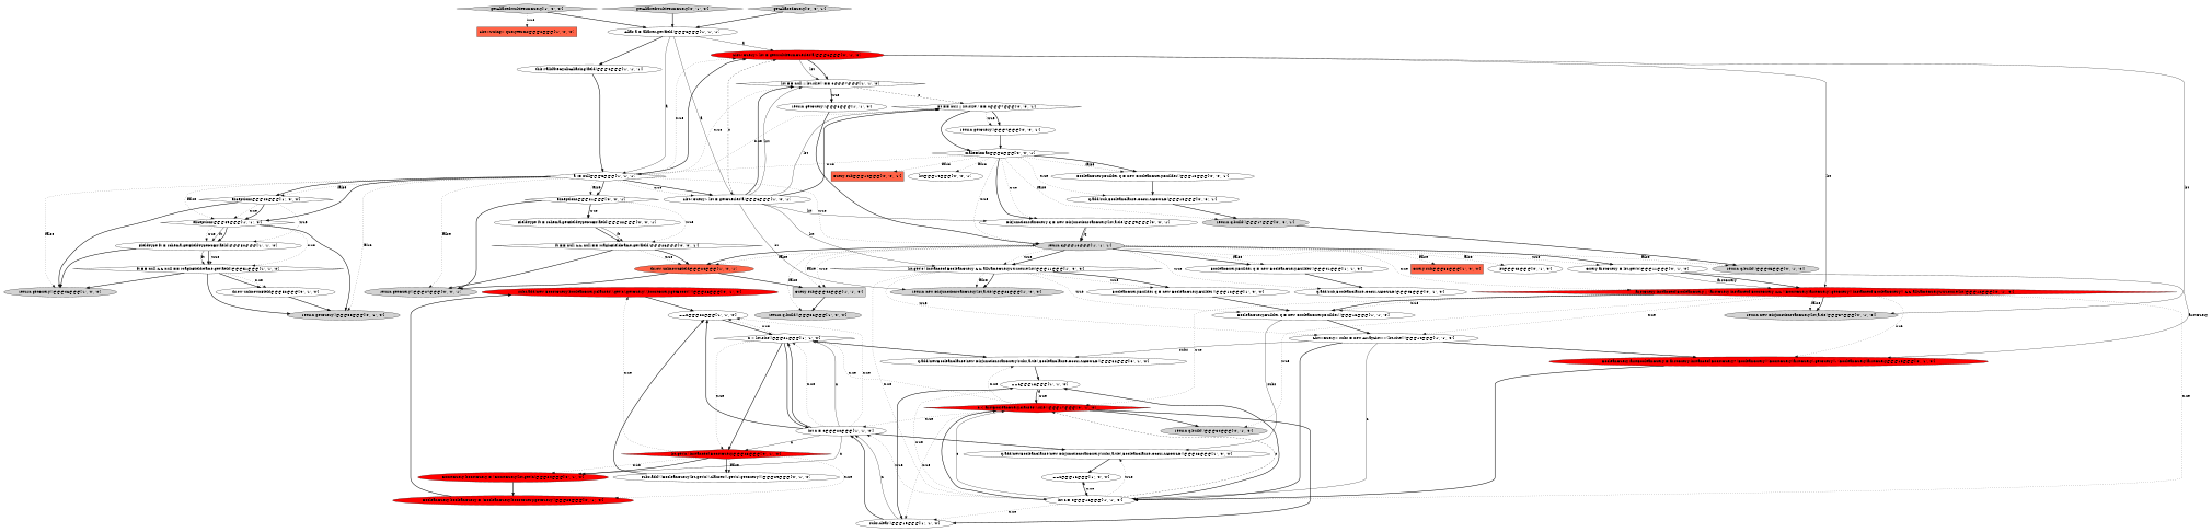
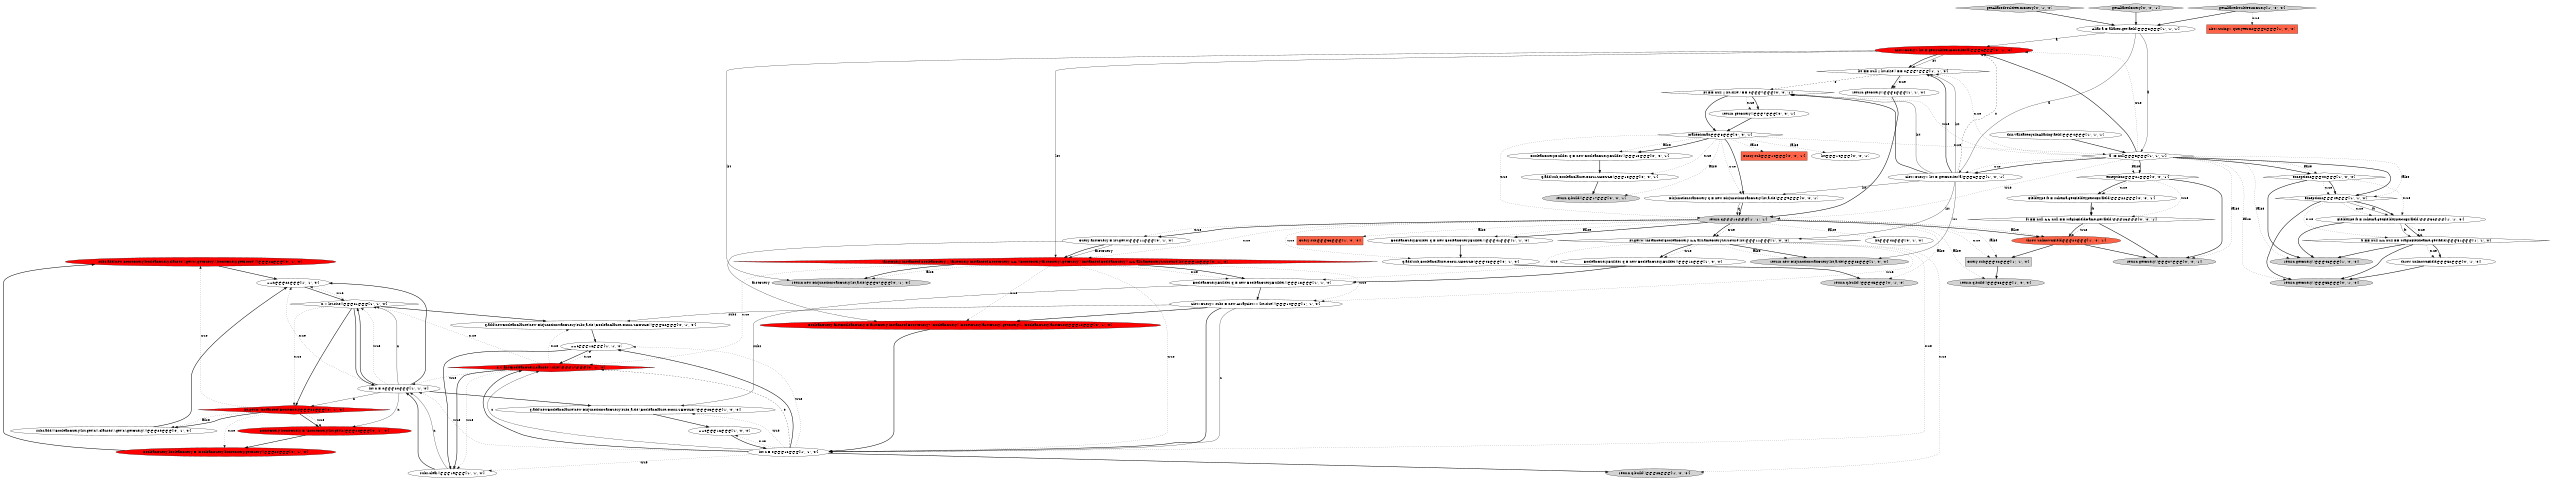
  digraph {
    node [fillcolor=white shape=ellipse style=filled]
    edge [style=bold]
    n1 [fillcolor=red label="subs.add(new BoostQuery(booleanQuery.clauses().get(c).getQuery(),boostQuery.getBoost()))@@@26@@@['0', '1', '0']"]
    n2 [label="++n@@@22@@@['1', '1', '0']"]
    n3 [label="n < lst.size()@@@21@@@['1', '1', '0']" shape=diamond]
    n4 [label="q.add(newBooleanClause(new DisjunctionMaxQuery(subs,a.tie),BooleanClause.Occur.SHOULD))@@@32@@@['0', '1', '0']"]
    n5 [label="++c@@@18@@@['1', '1', '0']"]
    n6 [fillcolor=red label="c < firstBooleanQuery.clauses().size()@@@17@@@['0', '1', '0']" shape=diamond]
    n7 [label="subs.clear()@@@19@@@['1', '1', '0']"]
-   n8 [fillcolor=lightgray label="return q.build()@@@34@@@['0', '1', '0']"]
    n9 [label="int n = 0@@@20@@@['1', '1', '0']"]
    n10 [label="q.add(newBooleanClause(new DisjunctionMaxQuery(subs,a.tie),BooleanClause.Occur.SHOULD))@@@23@@@['1', '0', '0']"]
    n11 [fillcolor=red label="BoostQuery boostQuery = (BoostQuery)lst.get(n)@@@24@@@['0', '1', '0']"]
    n12 [fillcolor=red label="lst.get(n) instanceof BoostQuery@@@23@@@['0', '1', '0']" shape=diamond]
    n13 [fillcolor=lightgray label="return q@@@10@@@['1', '1', '1']"]
    n14 [label="lst.get(0) instanceof BooleanQuery && allSameQueryStructure(lst)@@@11@@@['1', '0', '0']" shape=diamond]
    n15 [label="Query firstQuery = lst.get(0)@@@11@@@['0', '1', '0']"]
    n16 [label="BooleanQuery.Builder q = new BooleanQuery.Builder()@@@41@@@['1', '1', '0']"]
    n17 [fillcolor=red label="(firstQuery instanceof BooleanQuery || (firstQuery instanceof BoostQuery && ((BoostQuery)firstQuery).getQuery() instanceof BooleanQuery)) && allSameQueryStructure(lst)@@@12@@@['0', '1', '0']" shape=diamond]
    n18 [fillcolor=lightgray label="Query sub@@@42@@@['1', '1', '0']" shape=box]
    n19 [label="q.add(sub,BooleanClause.Occur.SHOULD)@@@43@@@['0', '1', '0']"]
    n20 [fillcolor=tomato label="Query sub@@@33@@@['1', '0', '0']" shape=box]
    n21 [fillcolor=tomato label="throw unknownField@@@24@@@['1', '0', '1']"]
    n22 [fillcolor=lightgray label="return q.build()@@@45@@@['0', '1', '0']"]
    n23 [fillcolor=lightgray label="return q.build()@@@36@@@['1', '0', '0']"]
    n24 [label="lst@@@42@@@['0', '1', '0']"]
    n25 [label="BooleanQuery.Builder q = new BooleanQuery.Builder()@@@13@@@['1', '1', '0']"]
    n26 [label="BooleanQuery.Builder q = new BooleanQuery.Builder()@@@12@@@['1', '0', '0']"]
    n27 [fillcolor=lightgray label="return new DisjunctionMaxQuery(lst,a.tie)@@@28@@@['1', '0', '0']"]
    n28 [label="List<Query> subs = new ArrayList<>(lst.size())@@@14@@@['1', '1', '0']"]
    n29 [label="int c = 0@@@16@@@['1', '1', '0']"]
+   n30 [fillcolor=lightgray label="return q.build()@@@25@@@['1', '0', '0']"]
    n31 [fillcolor=red label="BooleanQuery firstBooleanQuery = firstQuery instanceof BoostQuery? (BooleanQuery)((BoostQuery)firstQuery).getQuery(): (BooleanQuery)firstQuery@@@15@@@['0', '1', '0']"]
    n32 [fillcolor=lightgray label="return new DisjunctionMaxQuery(lst,a.tie)@@@37@@@['0', '1', '0']"]
    n33 [fillcolor=lightgray label="return getQuery()@@@27@@@['0', '0', '1']"]
    n34 [label="++c@@@16@@@['1', '0', '0']"]
    n35 [label="exceptions@@@40@@@['1', '0', '0']" shape=diamond]
    n36 [fillcolor=lightgray label="return getQuery()@@@46@@@['1', '0', '0']"]
    n37 [label="FieldType ft = schema.getFieldTypeNoEx(field)@@@50@@@['1', '1', '0']"]
    n38 [label="exceptions@@@49@@@['1', '1', '0']" shape=diamond]
    n39 [label="ft == null && null == MagicFieldName.get(field)@@@51@@@['1', '1', '0']" shape=diamond]
    n40 [fillcolor=lightgray label="return getQuery()@@@55@@@['0', '1', '0']"]
    n41 [fillcolor=red label="BooleanQuery booleanQuery = (BooleanQuery)boostQuery.getQuery()@@@25@@@['0', '1', '0']"]
    n42 [fillcolor=lightgray label="getAliasedQuery['0', '0', '1']" shape=diamond]
    n43 [label="Alias a = aliases.get(field)@@@3@@@['1', '1', '1']"]
    n44 [label="this.validateCyclicAliasing(field)@@@4@@@['1', '1', '1']"]
    n45 [label="a != null@@@5@@@['1', '1', '1']" shape=diamond]
    n46 [label="List<Query> lst = getQueries(a)@@@6@@@['1', '0', '1']"]
    n47 [fillcolor=red label="List<Query> lst = getMultiTermQueries(a)@@@6@@@['0', '1', '0']"]
    n48 [label="exceptions@@@21@@@['0', '0', '1']" shape=diamond]
    n49 [label="ft == null && null == MagicFieldName.get(field)@@@23@@@['0', '0', '1']" shape=diamond]
    n50 [label="FieldType ft = schema.getFieldTypeNoEx(field)@@@22@@@['0', '0', '1']"]
    n51 [fillcolor=lightgray label="return q.build()@@@17@@@['0', '0', '1']"]
    n52 [label="throw unknownField@@@52@@@['0', '1', '0']"]
    n53 [label="lst == null || lst.size() == 0@@@7@@@['0', '0', '1']" shape=diamond]
    n54 [label="lst == null || lst.size() == 0@@@7@@@['1', '1', '0']" shape=diamond]
    n55 [label="makeDismax@@@8@@@['0', '0', '1']" shape=diamond]
    n56 [label="DisjunctionMaxQuery q = new DisjunctionMaxQuery(lst,a.tie)@@@9@@@['0', '0', '1']"]
    n57 [label="BooleanQuery.Builder q = new BooleanQuery.Builder()@@@13@@@['0', '0', '1']"]
    n58 [label="q.add(sub,BooleanClause.Occur.SHOULD)@@@15@@@['0', '0', '1']"]
    n59 [fillcolor=tomato label="Query sub@@@14@@@['0', '0', '1']" shape=box]
    n60 [label="lst@@@14@@@['0', '0', '1']"]
    n61 [label="return getQuery()@@@7@@@['0', '0', '1']"]
    n62 [label="return getQuery()@@@8@@@['1', '1', '0']"]
    n63 [label="subs.add(((BooleanQuery)lst.get(n)).clauses().get(c).getQuery())@@@29@@@['0', '1', '0']"]
    n64 [fillcolor=tomato label="List<String> queryTerms@@@2@@@['1', '0', '0']" shape=box]
    n65 [fillcolor=lightgray label="getAliasedMultiTermQuery['1', '0', '0']" shape=diamond]
    n66 [fillcolor=lightgray label="getAliasedMultiTermQuery['0', '1', '0']" shape=diamond]
    n1 -> n2
    n2 -> n3
    n3 -> n2 [label=true style=dotted]
    n3 -> n4
    n3 -> n9
    n3 -> n12 [label=true style=dotted]
    n3 -> n12
    n4 -> n5
    n5 -> n6
    n5 -> n7
    n6 -> n3 [label=true style=dotted]
    n6 -> n4 [label=true style=dotted]
    n6 -> n5 [label=true style=dotted]
    n6 -> n7
    n6 -> n7 [label=true style=dotted]
-   n6 -> n8
    n6 -> n9 [label=true style=dotted]
    n7 -> n9
    n7 -> n9 [label=n style=solid]
    n9 -> n2 [label=true style=dotted]
    n9 -> n2
    n9 -> n3
    n9 -> n3 [label=true style=dotted]
    n9 -> n3 [label=n style=solid]
    n9 -> n10
    n9 -> n11 [label=n style=solid]
    n9 -> n12 [label=n style=solid]
    n10 -> n34
    n11 -> n41
    n12 -> n1 [label=true style=dotted]
    n12 -> n11
    n12 -> n11 [label=true style=dotted]
    n12 -> n41 [label=true style=dotted]
    n12 -> n63
    n12 -> n63 [label=false style=dotted]
    n13 -> n14 [label=true style=dotted]
    n13 -> n14
    n13 -> n15 [label=true style=dotted]
    n13 -> n15
    n13 -> n16 [label=false style=dotted]
    n13 -> n16
    n13 -> n17 [label=true style=dotted]
    n13 -> n18 [label=true style=dotted]
    n13 -> n18 [label=false style=dotted]
    n13 -> n19 [label=true style=dotted]
    n13 -> n20 [label=false style=dotted]
    n13 -> n21
    n13 -> n21 [label=false style=dotted]
    n13 -> n22 [label=false style=dotted]
    n13 -> n23 [label=false style=dotted]
    n13 -> n24 [label=false style=dotted]
    n14 -> n25 [label=true style=dotted]
    n14 -> n26 [label=true style=dotted]
    n14 -> n26
    n14 -> n27
    n14 -> n27 [label=false style=dotted]
    n14 -> n28 [label=true style=dotted]
    n14 -> n29 [label=true style=dotted]
+   n14 -> n30 [label=true style=dotted]
    n15 -> n17 [label=firstQuery style=solid]
    n15 -> n17
    n15 -> n31 [label=firstQuery style=solid]
    n16 -> n19
    n17 -> n6 [label=true style=dotted]
-   n17 -> n8 [label=true style=dotted]
    n17 -> n25
    n17 -> n25 [label=true style=dotted]
    n17 -> n28 [label=true style=dotted]
    n17 -> n29 [label=true style=dotted]
    n17 -> n31 [label=true style=dotted]
    n17 -> n32 [label=false style=dotted]
    n17 -> n32
    n18 -> n23
-   n51 -> n22
+   n19 -> n22
    n21 -> n18
    n21 -> n33
    n25 -> n10 [label=subs style=solid]
    n25 -> n28
    n26 -> n25
    n28 -> n4 [label=subs style=solid]
    n28 -> n29
    n28 -> n29 [label=c style=solid]
    n28 -> n31
    n29 -> n5 [label=true style=dotted]
    n29 -> n5
    n29 -> n6 [label=c style=solid]
    n29 -> n6 [label=0 style=dashed]
    n29 -> n6
    n29 -> n7 [label=true style=dotted]
    n29 -> n9 [label=true style=dotted]
    n29 -> n10 [label=true style=dotted]
+   n29 -> n30
    n29 -> n34 [label=true style=dotted]
    n31 -> n29
    n34 -> n29
    n35 -> n36
    n35 -> n37 [label=true style=dotted]
    n35 -> n38 [label=true style=dotted]
    n35 -> n38
    n37 -> n36
    n37 -> n39 [label=ft style=solid]
    n37 -> n39
    n37 -> n39 [label=true style=dotted]
    n38 -> n37 [label=ft style=solid]
    n38 -> n37
    n38 -> n37 [label=true style=dotted]
    n38 -> n39 [label=true style=dotted]
    n38 -> n40
    n39 -> n36
    n39 -> n40
    n39 -> n52 [label=true style=dotted]
    n39 -> n52
    n41 -> n1
    n42 -> n43
-   n43 -> n44
    n43 -> n45 [label=a style=solid]
    n43 -> n46 [label=a style=solid]
    n43 -> n47 [label=a style=solid]
    n44 -> n45
    n45 -> n13 [label=true style=dotted]
    n45 -> n33 [label=false style=dotted]
    n45 -> n35 [label=false style=dotted]
    n45 -> n35
    n45 -> n36 [label=false style=dotted]
    n45 -> n38 [label=false style=dotted]
    n45 -> n38
    n45 -> n40 [label=false style=dotted]
    n45 -> n46
    n45 -> n46 [label=true style=dotted]
    n45 -> n47 [label=true style=dotted]
    n45 -> n47
    n45 -> n48 [label=false style=dotted]
    n45 -> n48
    n45 -> n53 [label=true style=dotted]
    n45 -> n54 [label=true style=dotted]
    n46 -> n14 [label=lst style=solid]
    n46 -> n27 [label=lst style=solid]
    n46 -> n47 [label=0 style=dashed]
    n46 -> n53
    n46 -> n53 [label=lst style=solid]
    n46 -> n54
    n46 -> n54 [label=lst style=solid]
    n46 -> n56 [label=lst style=solid]
    n47 -> n17 [label=lst style=solid]
    n47 -> n32 [label=lst style=solid]
    n47 -> n54 [label=lst style=solid]
    n47 -> n54
    n48 -> n33
    n48 -> n49 [label=true style=dotted]
    n48 -> n50
    n48 -> n50 [label=true style=dotted]
    n49 -> n21 [label=true style=dotted]
    n49 -> n21
    n49 -> n33
    n50 -> n49
    n50 -> n49 [label=ft style=solid]
    n52 -> n40
    n53 -> n55
    n53 -> n61
    n53 -> n61 [label=true style=dotted]
    n54 -> n53 [label=0 style=dashed]
    n54 -> n62
    n54 -> n62 [label=true style=dotted]
    n55 -> n13 [label=true style=dotted]
    n55 -> n45 [label=true style=dotted]
    n55 -> n51 [label=false style=dotted]
    n55 -> n56
    n55 -> n56 [label=true style=dotted]
    n55 -> n57 [label=false style=dotted]
    n55 -> n57
    n55 -> n58 [label=true style=dotted]
    n55 -> n59 [label=false style=dotted]
    n55 -> n60 [label=false style=dotted]
    n56 -> n13 [label=q style=solid]
    n56 -> n13
    n57 -> n58
    n58 -> n51
    n61 -> n55
    n62 -> n13
    n63 -> n2
    n65 -> n43
    n65 -> n64 [label=true style=dotted]
    n66 -> n43
  }
